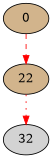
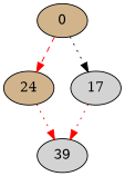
  strict digraph {
    node [fillcolor=tan style=filled]
    edge [color=red style=dotted]
    n1 [entry=true label=0]
-   22
-   32 [fillcolor=lightgrey]
+   22 [label=24]
+   17 [fillcolor=lightgrey]
+   32 [fillcolor=lightgrey label=39]
    n1 -> 22 [cond=true style=dashed]
+   n1 -> 17 [color=black cond=false]
    22 -> 32
+   17 -> 32
  }
